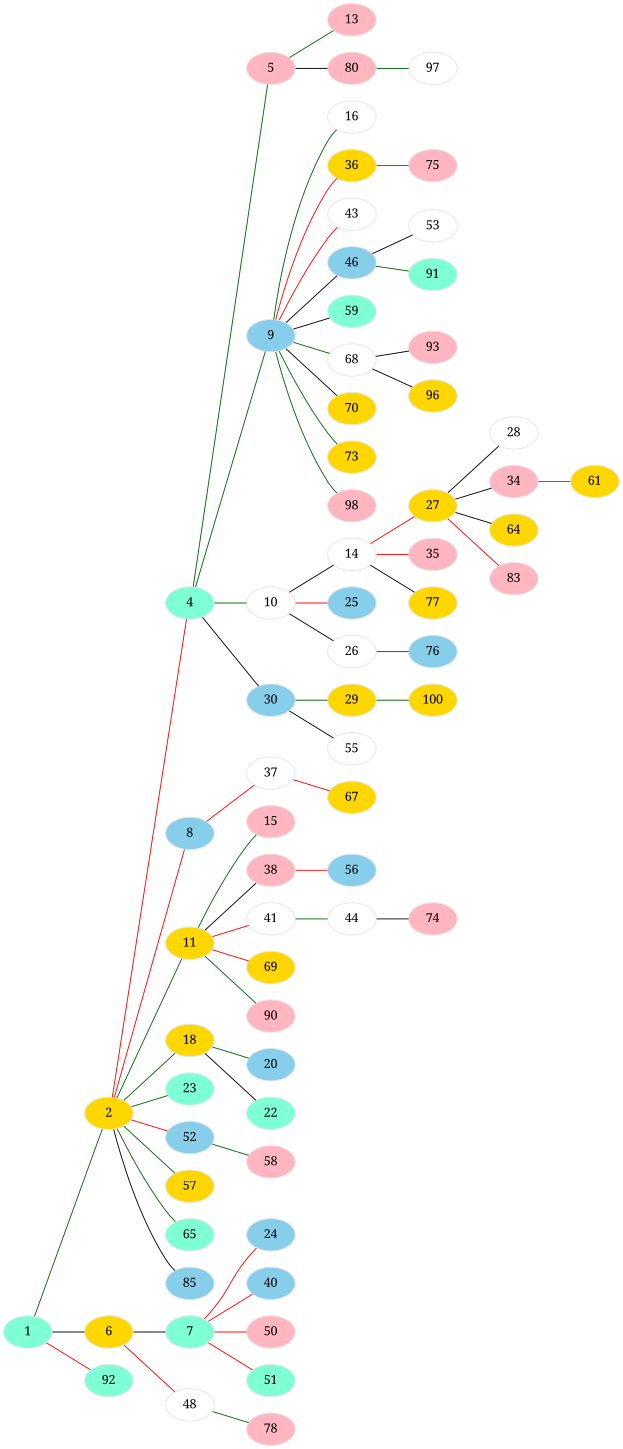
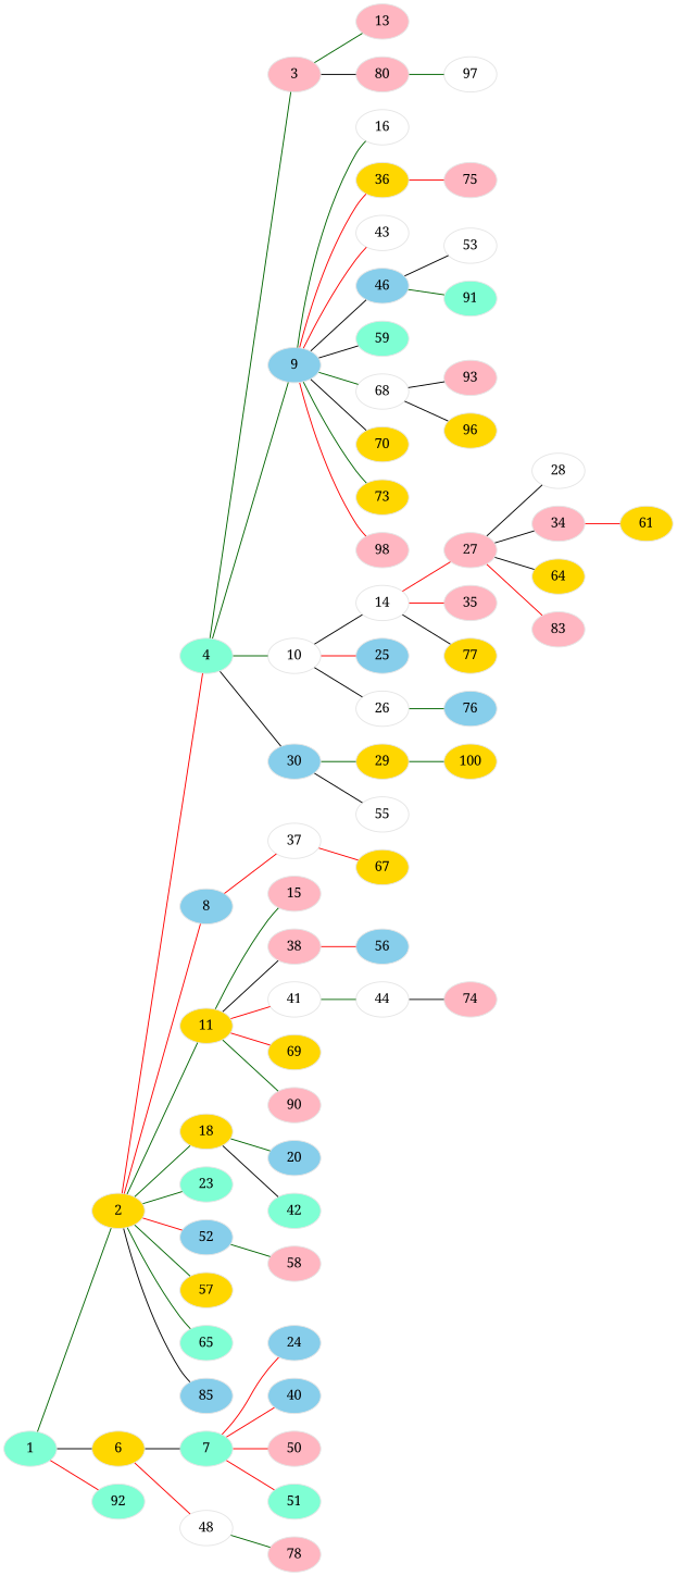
  graph {
    fontname="Noto Serif"
    rankdir=LR
    node [color=gray90 fillcolor=lightpink fontname="Noto Serif" style=filled]
    edge [color=darkgreen fontname="Noto Serif"]
    2 [fillcolor=gold super="+3"]
    4 [fillcolor=aquamarine super="+19"]
    8 [fillcolor=skyblue super="+81"]
    11 [fillcolor=gold super="+12"]
    18 [fillcolor=gold super="+60"]
    23 [fillcolor=aquamarine super="+66"]
    52 [fillcolor=skyblue super="+79"]
    57 [fillcolor=gold]
    65 [fillcolor=aquamarine]
    85 [fillcolor=skyblue super="+88"]
    1 [fillcolor=aquamarine]
    6 [fillcolor=gold super="+32"]
    92 [fillcolor=aquamarine]
    7 [fillcolor=aquamarine super="+31"]
    48 [fillcolor=white super="+54"]
-   5 [super="+71"]
+   5 [super="+71" label=3]
    9 [fillcolor=skyblue super="+21"]
    10 [fillcolor=white super="+99"]
    30 [fillcolor=skyblue]
    37 [fillcolor=white super="+45"]
    15 [super="+17"]
    38 [super="+62"]
    41 [fillcolor=white]
    69 [fillcolor=gold]
    90
    20 [fillcolor=skyblue]
-   42 [fillcolor=aquamarine label=22]
+   42 [fillcolor=aquamarine]
    58
    13
    80 [super="+87"]
    16 [fillcolor=white super="+22"]
    36 [fillcolor=gold super="+95"]
    43 [fillcolor=white]
    46 [fillcolor=skyblue super="+49"]
    59 [fillcolor=aquamarine]
    68 [fillcolor=white super="+86"]
    70 [fillcolor=gold]
    73 [fillcolor=gold]
    98
    14 [fillcolor=white super="+35"]
    25 [fillcolor=skyblue super="+94"]
    26 [fillcolor=white super="+63"]
    29 [fillcolor=gold super="+89"]
    100 [fillcolor=gold]
    55 [fillcolor=white]
    97 [fillcolor=white]
    24 [fillcolor=skyblue]
    40 [fillcolor=skyblue]
    50
    51 [fillcolor=aquamarine]
    78
    67 [fillcolor=gold]
    75
    53 [fillcolor=white super="+82"]
    91 [fillcolor=aquamarine]
    93
    96 [fillcolor=gold]
-   27 [fillcolor=gold super="+47"]
+   27 [super="+47"]
    n59 [label=35]
    77 [fillcolor=gold]
    76 [fillcolor=skyblue]
    56 [fillcolor=skyblue super="+84"]
    44 [fillcolor=white super="+72"]
    28 [fillcolor=white super="+39"]
    34
    64 [fillcolor=gold]
    83
    61 [fillcolor=gold]
    74
    2 -- 4 [color=red]
    2 -- 8 [color=red]
    2 -- 11
    2 -- 18
    2 -- 23
    2 -- 52 [color=red]
    2 -- 57
    2 -- 65
    2 -- 85 [color=black]
    4 -- 5
    4 -- 9
    4 -- 10
    4 -- 30 [color=black]
    8 -- 37 [color=red]
    11 -- 15
    11 -- 38 [color=black]
    11 -- 41 [color=red]
    11 -- 69 [color=red]
    11 -- 90
    18 -- 20
    18 -- 42 [color=black]
    52 -- 58
    1 -- 2
    1 -- 6 [color=black]
    1 -- 92 [color=red]
    6 -- 7 [color=black]
    6 -- 48 [color=red]
    7 -- 24 [color=red]
    7 -- 40 [color=red]
    7 -- 50 [color=red]
    7 -- 51 [color=red]
    48 -- 78
    5 -- 13
    5 -- 80 [color=black]
    9 -- 16
    9 -- 36 [color=red]
    9 -- 43 [color=red]
    9 -- 46 [color=black]
    9 -- 59 [color=black]
    9 -- 68
    9 -- 70 [color=black]
    9 -- 73
-   9 -- 98
+   9 -- 98 [color=red]
    10 -- 14 [color=black]
    10 -- 25 [color=red]
    10 -- 26 [color=black]
    30 -- 29
    30 -- 55 [color=black]
    37 -- 67 [color=red]
    38 -- 56 [color=red]
    41 -- 44
    80 -- 97
    36 -- 75 [color=red]
    46 -- 53 [color=black]
    46 -- 91
    68 -- 93 [color=black]
    68 -- 96 [color=black]
    14 -- 27 [color=red]
    14 -- n59 [color=red]
    14 -- 77 [color=black]
    26 -- 76
    29 -- 100
    27 -- 28 [color=black]
    27 -- 34 [color=black]
    27 -- 64 [color=black]
    27 -- 83 [color=red]
    44 -- 74 [color=black]
    34 -- 61 [color=red]
  }
